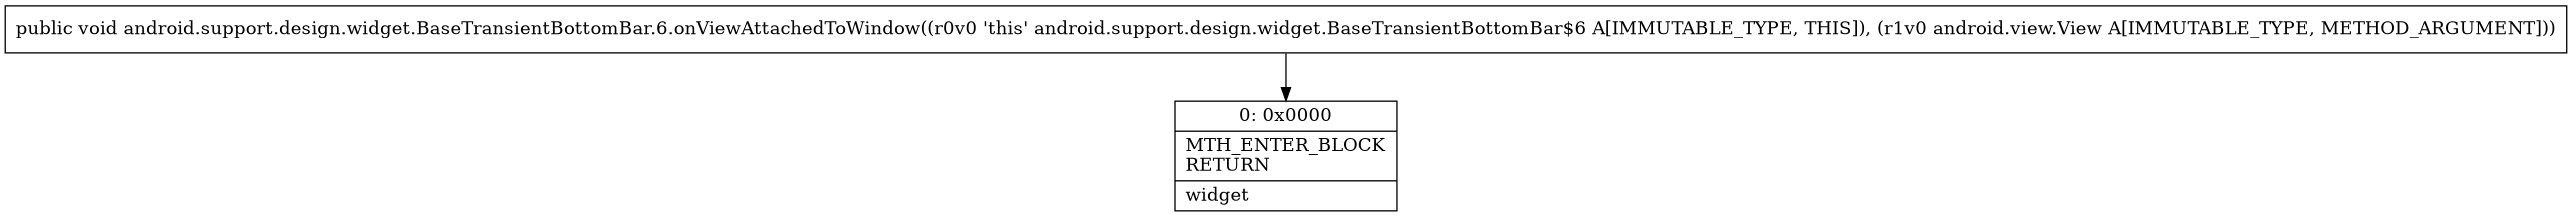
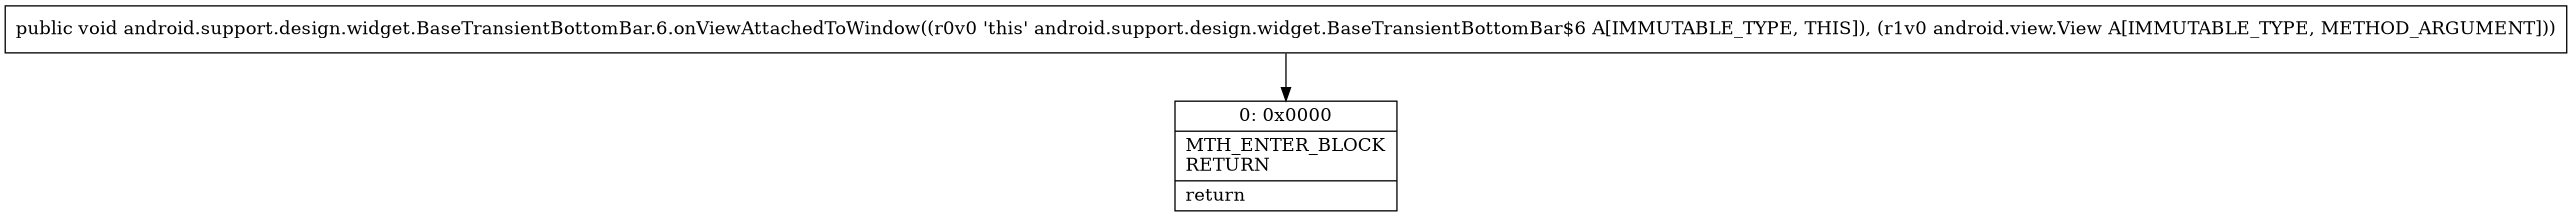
  digraph {
    node [shape=record]
-   n1 [label="{0\:\ 0x0000|MTH_ENTER_BLOCK\lRETURN\l|widget\l}"]
+   n1 [label="{0\:\ 0x0000|MTH_ENTER_BLOCK\lRETURN\l|return\l}"]
    n2 [label="{public void android.support.design.widget.BaseTransientBottomBar.6.onViewAttachedToWindow((r0v0 'this' android.support.design.widget.BaseTransientBottomBar$6 A[IMMUTABLE_TYPE, THIS]), (r1v0 android.view.View A[IMMUTABLE_TYPE, METHOD_ARGUMENT])) }"]
    n2 -> n1
  }
